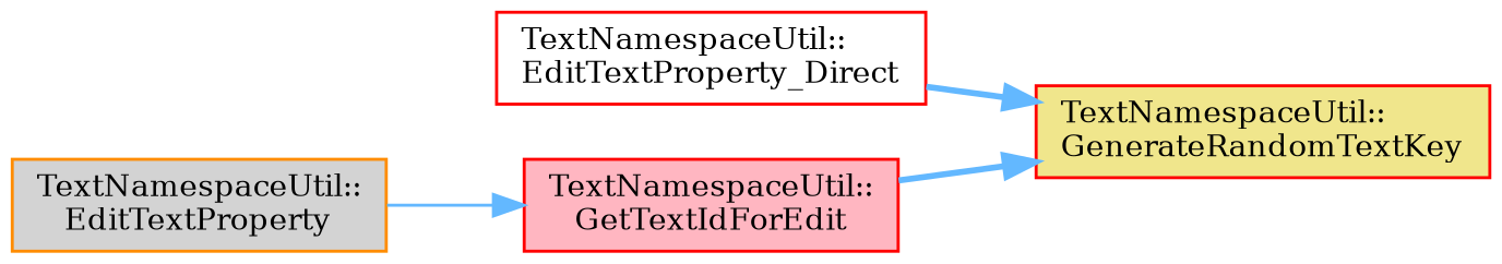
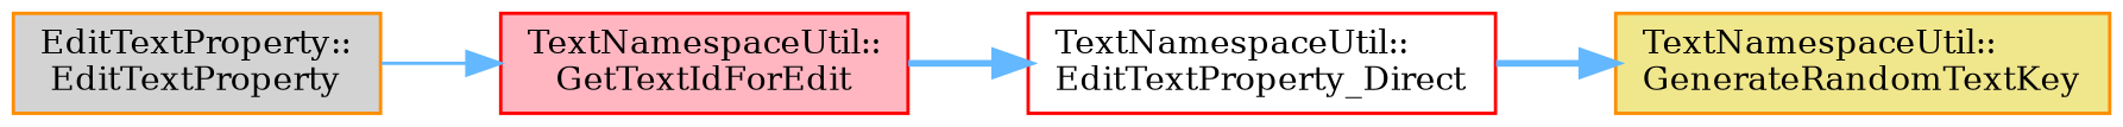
  digraph {
    fontname="DejaVu Serif"
    rankdir=RL
    node [color=darkorange fontname="DejaVu Serif" fontsize=10 shape=box style=filled]
    edge [color=steelblue1 dir=back fontname="DejaVu Serif" fontsize=10 labelfontname=Helvetica labelfontsize=10 style=bold]
-   n1 [color=red fillcolor=khaki fontcolor=black height=0.2 label="TextNamespaceUtil::\lGenerateRandomTextKey" width=0.4]
+   n1 [fillcolor=khaki fontcolor=black height=0.2 label="TextNamespaceUtil::\lGenerateRandomTextKey" width=0.4]
    n2 [color=red fillcolor=white height=0.2 label="TextNamespaceUtil::\lEditTextProperty_Direct" width=0.4]
    n3 [color=red fillcolor=lightpink height=0.2 label="TextNamespaceUtil::\lGetTextIdForEdit" width=0.4]
-   n4 [fillcolor=lightgrey height=0.2 label="TextNamespaceUtil::\lEditTextProperty" width=0.4]
+   n4 [fillcolor=lightgrey height=0.2 label="EditTextProperty::\lEditTextProperty" width=0.4]
    n1 -> n2
-   n1 -> n3
+   n2 -> n3
    n3 -> n4 [style=solid]
  }
